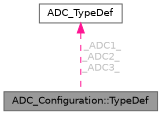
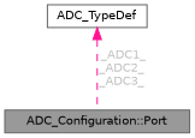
  digraph {
    node [color=gray40 fontname=Helvetica fontsize=10 shape=box style=filled]
-   n1 [fillcolor=grey60 fontcolor=black height=0.2 label="ADC_Configuration::TypeDef" width=0.4]
+   n1 [fillcolor=grey60 fontcolor=black height=0.2 label="ADC_Configuration::Port" width=0.4]
    n2 [fillcolor=white height=0.2 label=ADC_TypeDef width=0.4]
    n2 -> n1 [color=deeppink dir=back fontcolor=grey fontname=Helvetica fontsize=10 label=" _ADC1_\n_ADC2_\n_ADC3_" labelfontname=Helvetica labelfontsize=10 style=dashed]
  }
